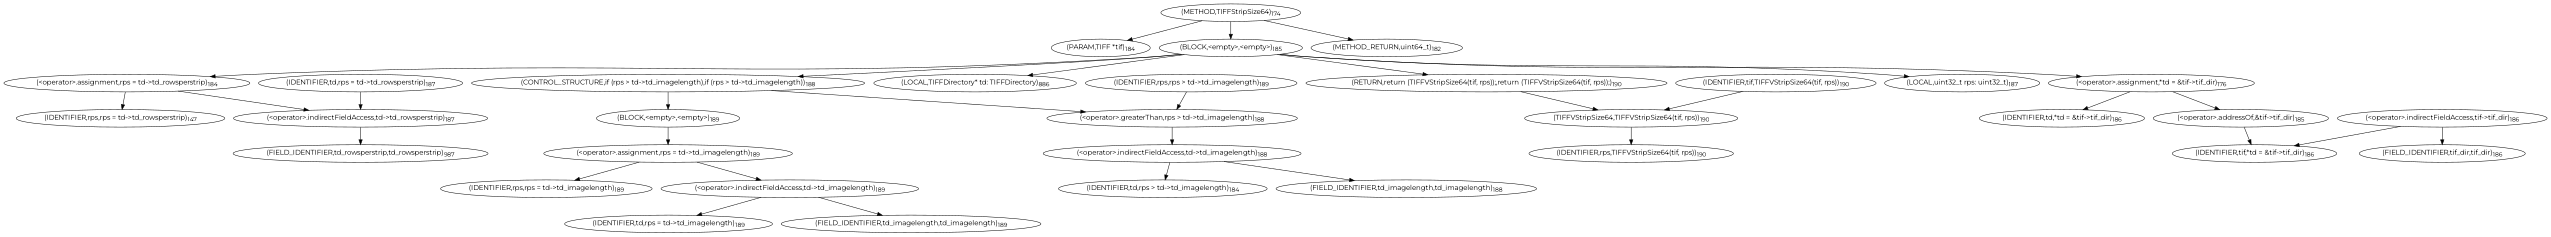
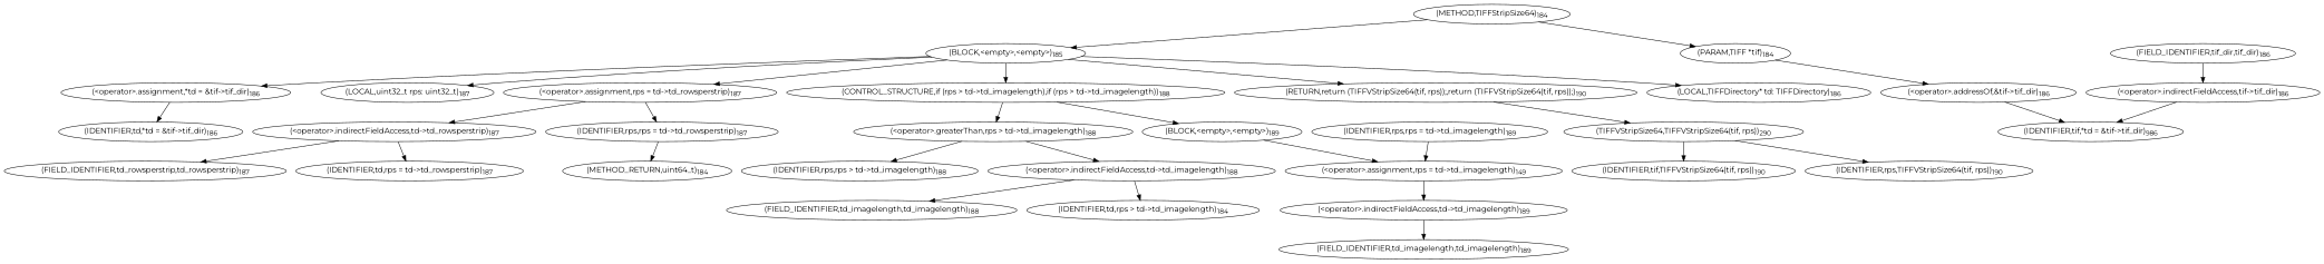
  digraph {
    fontname=Montserrat
    node [fontname=Montserrat]
    edge [fontname=Montserrat]
-   n1 [label=<(METHOD,TIFFStripSize64)<SUB>174</SUB>>]
+   n1 [label=<(METHOD,TIFFStripSize64)<SUB>184</SUB>>]
    n2 [label=<(PARAM,TIFF *tif)<SUB>184</SUB>>]
    n3 [label=<(BLOCK,&lt;empty&gt;,&lt;empty&gt;)<SUB>185</SUB>>]
-   n4 [label=<(METHOD_RETURN,uint64_t)<SUB>182</SUB>>]
-   n5 [label=<(LOCAL,TIFFDirectory* td: TIFFDirectory)<SUB>886</SUB>>]
-   n6 [label=<(&lt;operator&gt;.assignment,*td = &amp;tif-&gt;tif_dir)<SUB>176</SUB>>]
+   n4 [label=<(METHOD_RETURN,uint64_t)<SUB>184</SUB>>]
+   n5 [label=<(LOCAL,TIFFDirectory* td: TIFFDirectory)<SUB>186</SUB>>]
+   n6 [label=<(&lt;operator&gt;.assignment,*td = &amp;tif-&gt;tif_dir)<SUB>186</SUB>>]
    n7 [label=<(LOCAL,uint32_t rps: uint32_t)<SUB>187</SUB>>]
-   n8 [label=<(&lt;operator&gt;.assignment,rps = td-&gt;td_rowsperstrip)<SUB>184</SUB>>]
+   n8 [label=<(&lt;operator&gt;.assignment,rps = td-&gt;td_rowsperstrip)<SUB>187</SUB>>]
    n9 [label=<(CONTROL_STRUCTURE,if (rps &gt; td-&gt;td_imagelength),if (rps &gt; td-&gt;td_imagelength))<SUB>188</SUB>>]
    n10 [label=<(RETURN,return (TIFFVStripSize64(tif, rps));,return (TIFFVStripSize64(tif, rps));)<SUB>190</SUB>>]
    n11 [label=<(IDENTIFIER,td,*td = &amp;tif-&gt;tif_dir)<SUB>186</SUB>>]
-   n12 [label=<(&lt;operator&gt;.addressOf,&amp;tif-&gt;tif_dir)<SUB>185</SUB>>]
-   n13 [label=<(IDENTIFIER,rps,rps = td-&gt;td_rowsperstrip)<SUB>147</SUB>>]
+   n12 [label=<(&lt;operator&gt;.addressOf,&amp;tif-&gt;tif_dir)<SUB>186</SUB>>]
+   n13 [label=<(IDENTIFIER,rps,rps = td-&gt;td_rowsperstrip)<SUB>187</SUB>>]
    n14 [label=<(&lt;operator&gt;.indirectFieldAccess,td-&gt;td_rowsperstrip)<SUB>187</SUB>>]
    n15 [label=<(&lt;operator&gt;.greaterThan,rps &gt; td-&gt;td_imagelength)<SUB>188</SUB>>]
    n16 [label=<(BLOCK,&lt;empty&gt;,&lt;empty&gt;)<SUB>189</SUB>>]
-   n17 [label=<(TIFFVStripSize64,TIFFVStripSize64(tif, rps))<SUB>190</SUB>>]
-   n18 [label=<(IDENTIFIER,tif,*td = &amp;tif-&gt;tif_dir)<SUB>186</SUB>>]
+   n17 [label=<(TIFFVStripSize64,TIFFVStripSize64(tif, rps))<SUB>290</SUB>>]
+   n18 [label=<(IDENTIFIER,tif,*td = &amp;tif-&gt;tif_dir)<SUB>986</SUB>>]
    n19 [label=<(&lt;operator&gt;.indirectFieldAccess,tif-&gt;tif_dir)<SUB>186</SUB>>]
    n20 [label=<(FIELD_IDENTIFIER,tif_dir,tif_dir)<SUB>186</SUB>>]
    n21 [label=<(IDENTIFIER,td,rps = td-&gt;td_rowsperstrip)<SUB>187</SUB>>]
-   n22 [label=<(FIELD_IDENTIFIER,td_rowsperstrip,td_rowsperstrip)<SUB>987</SUB>>]
-   n23 [label=<(IDENTIFIER,rps,rps &gt; td-&gt;td_imagelength)<SUB>189</SUB>>]
+   n22 [label=<(FIELD_IDENTIFIER,td_rowsperstrip,td_rowsperstrip)<SUB>187</SUB>>]
+   n23 [label=<(IDENTIFIER,rps,rps &gt; td-&gt;td_imagelength)<SUB>188</SUB>>]
    n24 [label=<(&lt;operator&gt;.indirectFieldAccess,td-&gt;td_imagelength)<SUB>188</SUB>>]
-   n25 [label=<(&lt;operator&gt;.assignment,rps = td-&gt;td_imagelength)<SUB>189</SUB>>]
+   n25 [label=<(&lt;operator&gt;.assignment,rps = td-&gt;td_imagelength)<SUB>149</SUB>>]
    n26 [label=<(IDENTIFIER,td,rps &gt; td-&gt;td_imagelength)<SUB>184</SUB>>]
    n27 [label=<(FIELD_IDENTIFIER,td_imagelength,td_imagelength)<SUB>188</SUB>>]
    n28 [label=<(IDENTIFIER,rps,rps = td-&gt;td_imagelength)<SUB>189</SUB>>]
    n29 [label=<(&lt;operator&gt;.indirectFieldAccess,td-&gt;td_imagelength)<SUB>189</SUB>>]
-   n30 [label=<(IDENTIFIER,td,rps = td-&gt;td_imagelength)<SUB>189</SUB>>]
    n31 [label=<(FIELD_IDENTIFIER,td_imagelength,td_imagelength)<SUB>189</SUB>>]
    n32 [label=<(IDENTIFIER,tif,TIFFVStripSize64(tif, rps))<SUB>190</SUB>>]
    n33 [label=<(IDENTIFIER,rps,TIFFVStripSize64(tif, rps))<SUB>190</SUB>>]
    n1 -> n2
    n1 -> n3
-   n1 -> n4
+   n13 -> n4
    n3 -> n5
    n3 -> n6
    n3 -> n7
    n3 -> n8
    n3 -> n9
    n3 -> n10
    n6 -> n11
-   n6 -> n12
+   n2 -> n12
    n8 -> n13
    n8 -> n14
    n9 -> n15
    n9 -> n16
    n10 -> n17
    n12 -> n18
-   n21 -> n14
+   n14 -> n21
    n14 -> n22
-   n23 -> n15
+   n15 -> n23
    n15 -> n24
    n16 -> n25
-   n32 -> n17
+   n17 -> n32
    n17 -> n33
    n19 -> n18
-   n19 -> n20
+   n20 -> n19
    n24 -> n26
    n24 -> n27
-   n25 -> n28
+   n28 -> n25
    n25 -> n29
-   n29 -> n30
    n29 -> n31
  }
